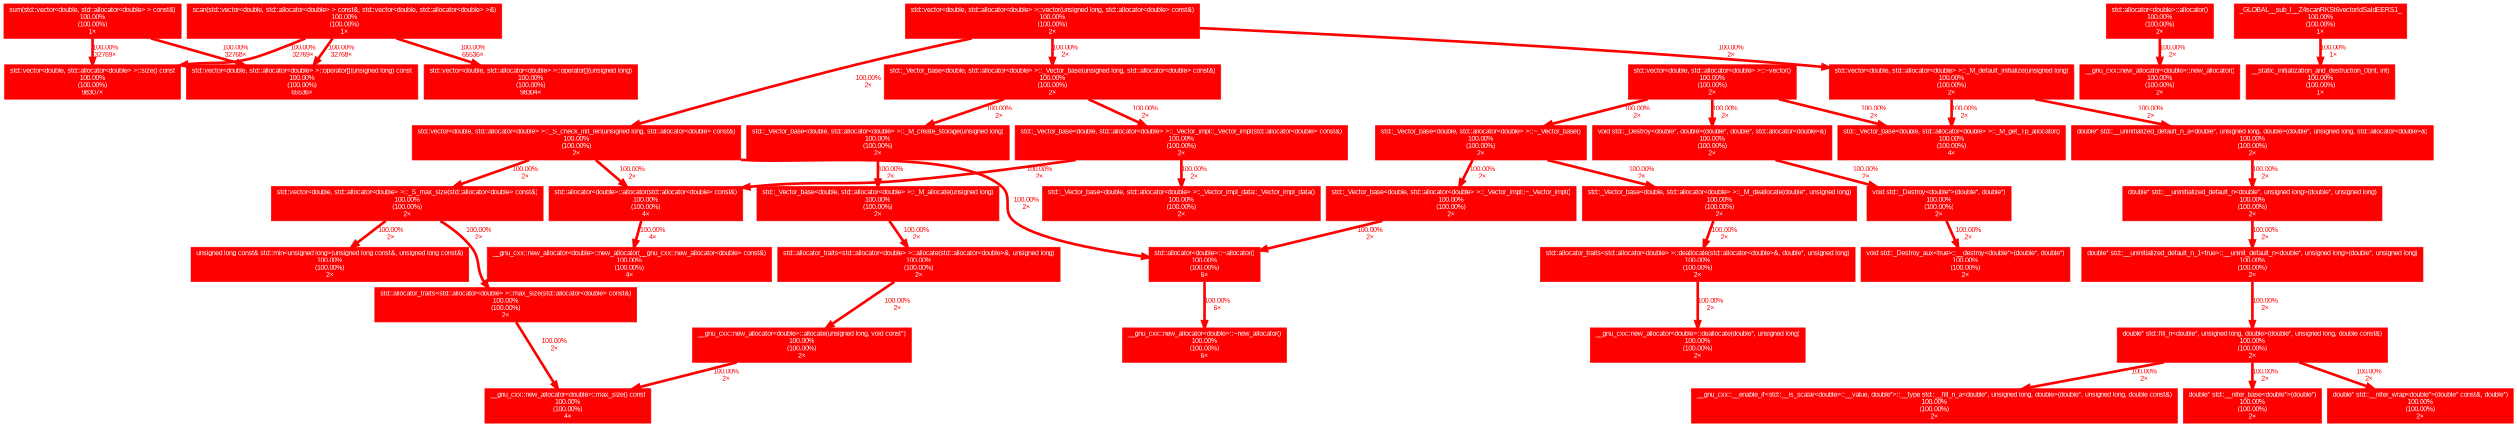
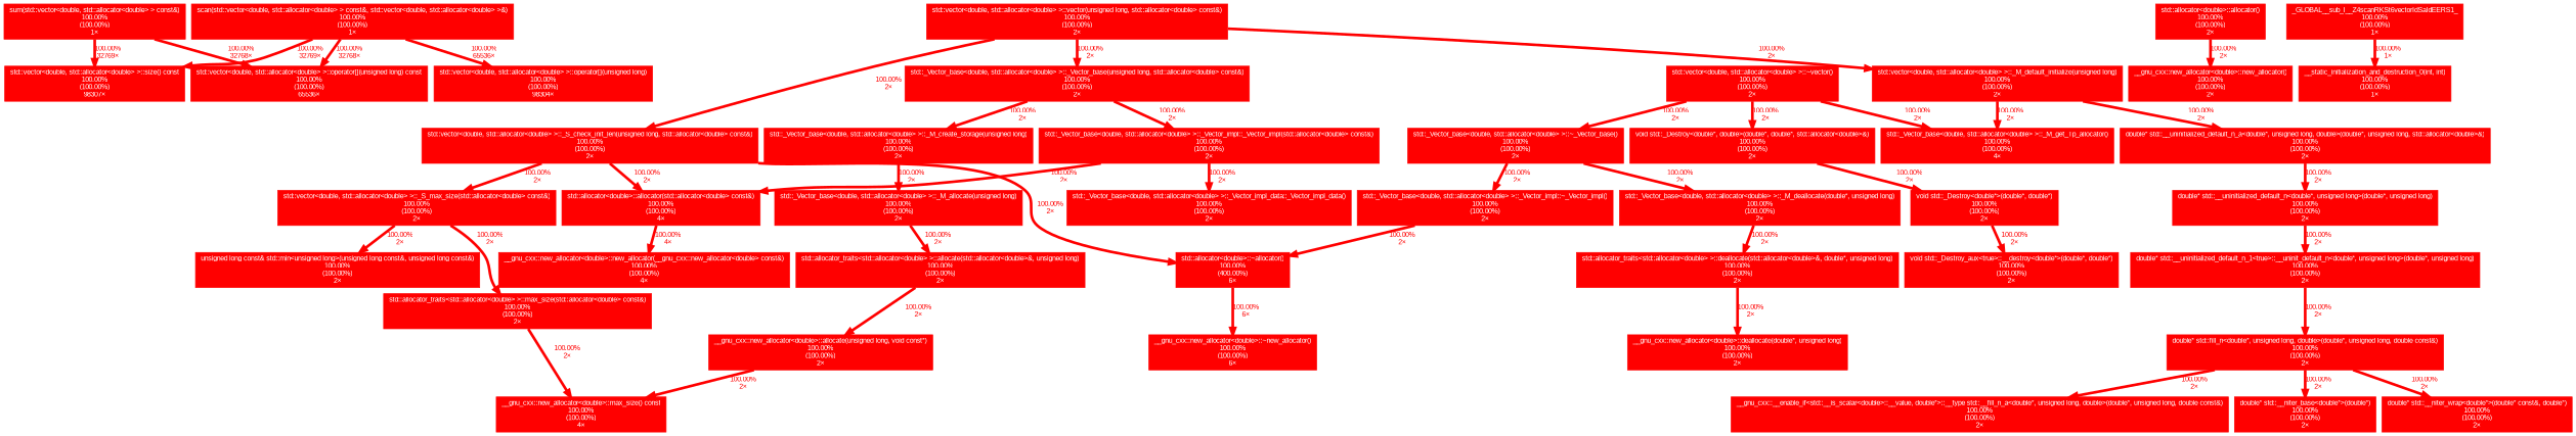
  digraph {
    fontname=Arial
    nodesep=0.125
    ranksep=0.25
    node [color="#ff0000" fontcolor="#ffffff" fontname=Arial fontsize=10.00 shape=box style=filled]
    edge [arrowsize=1.00 color="#ff0000" fontcolor="#ff0000" fontname=Arial fontsize=10.00 labeldistance=4.00 penwidth=4.00]
    n1 [height=0 label="std::vector<double, std::allocator<double> >::size() const\n100.00%\n(100.00%)\n98307×" width=0]
    n2 [height=0 label="std::vector<double, std::allocator<double> >::operator[](unsigned long)\n100.00%\n(100.00%)\n98304×" width=0]
    n3 [height=0 label="std::vector<double, std::allocator<double> >::operator[](unsigned long) const\n100.00%\n(100.00%)\n65536×" width=0]
    n4 [height=0 label="__gnu_cxx::new_allocator<double>::~new_allocator()\n100.00%\n(100.00%)\n6×" width=0]
-   n5 [height=0 label="std::allocator<double>::~allocator()\n100.00%\n(100.00%)\n6×" width=0]
+   n5 [height=0 label="std::allocator<double>::~allocator()\n100.00%\n(400.00%)\n6×" width=0]
    n6 [height=0 label="__gnu_cxx::new_allocator<double>::new_allocator(__gnu_cxx::new_allocator<double> const&)\n100.00%\n(100.00%)\n4×" width=0]
    n7 [height=0 label="__gnu_cxx::new_allocator<double>::max_size() const\n100.00%\n(100.00%)\n4×" width=0]
    n8 [height=0 label="std::allocator<double>::allocator(std::allocator<double> const&)\n100.00%\n(100.00%)\n4×" width=0]
    n9 [height=0 label="std::_Vector_base<double, std::allocator<double> >::_M_get_Tp_allocator()\n100.00%\n(100.00%)\n4×" width=0]
    n10 [height=0 label="__gnu_cxx::new_allocator<double>::deallocate(double*, unsigned long)\n100.00%\n(100.00%)\n2×" width=0]
    n11 [height=0 label="__gnu_cxx::new_allocator<double>::allocate(unsigned long, void const*)\n100.00%\n(100.00%)\n2×" width=0]
    n12 [height=0 label="__gnu_cxx::new_allocator<double>::new_allocator()\n100.00%\n(100.00%)\n2×" width=0]
    n13 [height=0 label="std::allocator<double>::allocator()\n100.00%\n(100.00%)\n2×" width=0]
    n14 [height=0 label="void std::_Destroy_aux<true>::__destroy<double*>(double*, double*)\n100.00%\n(100.00%)\n2×" width=0]
    n15 [height=0 label="std::_Vector_base<double, std::allocator<double> >::_M_allocate(unsigned long)\n100.00%\n(100.00%)\n2×" width=0]
    n16 [height=0 label="std::allocator_traits<std::allocator<double> >::allocate(std::allocator<double>&, unsigned long)\n100.00%\n(100.00%)\n2×" width=0]
    n17 [height=0 label="std::_Vector_base<double, std::allocator<double> >::_Vector_impl::_Vector_impl(std::allocator<double> const&)\n100.00%\n(100.00%)\n2×" width=0]
    n18 [height=0 label="std::_Vector_base<double, std::allocator<double> >::_Vector_impl_data::_Vector_impl_data()\n100.00%\n(100.00%)\n2×" width=0]
    n19 [height=0 label="std::_Vector_base<double, std::allocator<double> >::_Vector_impl::~_Vector_impl()\n100.00%\n(100.00%)\n2×" width=0]
    n20 [height=0 label="std::_Vector_base<double, std::allocator<double> >::_M_deallocate(double*, unsigned long)\n100.00%\n(100.00%)\n2×" width=0]
    n21 [height=0 label="std::allocator_traits<std::allocator<double> >::deallocate(std::allocator<double>&, double*, unsigned long)\n100.00%\n(100.00%)\n2×" width=0]
    n22 [height=0 label="std::_Vector_base<double, std::allocator<double> >::_M_create_storage(unsigned long)\n100.00%\n(100.00%)\n2×" width=0]
    n23 [height=0 label="std::_Vector_base<double, std::allocator<double> >::_Vector_base(unsigned long, std::allocator<double> const&)\n100.00%\n(100.00%)\n2×" width=0]
    n24 [height=0 label="std::_Vector_base<double, std::allocator<double> >::~_Vector_base()\n100.00%\n(100.00%)\n2×" width=0]
    n25 [height=0 label="std::allocator_traits<std::allocator<double> >::max_size(std::allocator<double> const&)\n100.00%\n(100.00%)\n2×" width=0]
    n26 [height=0 label="double* std::__uninitialized_default_n_1<true>::__uninit_default_n<double*, unsigned long>(double*, unsigned long)\n100.00%\n(100.00%)\n2×" width=0]
    n27 [height=0 label="double* std::fill_n<double*, unsigned long, double>(double*, unsigned long, double const&)\n100.00%\n(100.00%)\n2×" width=0]
    n28 [height=0 label="__gnu_cxx::__enable_if<std::__is_scalar<double>::__value, double*>::__type std::__fill_n_a<double*, unsigned long, double>(double*, unsigned long, double const&)\n100.00%\n(100.00%)\n2×" width=0]
    n29 [height=0 label="double* std::__niter_base<double*>(double*)\n100.00%\n(100.00%)\n2×" width=0]
    n30 [height=0 label="double* std::__niter_wrap<double*>(double* const&, double*)\n100.00%\n(100.00%)\n2×" width=0]
    n31 [height=0 label="std::vector<double, std::allocator<double> >::_S_max_size(std::allocator<double> const&)\n100.00%\n(100.00%)\n2×" width=0]
    n32 [height=0 label="unsigned long const& std::min<unsigned long>(unsigned long const&, unsigned long const&)\n100.00%\n(100.00%)\n2×" width=0]
    n33 [height=0 label="std::vector<double, std::allocator<double> >::_S_check_init_len(unsigned long, std::allocator<double> const&)\n100.00%\n(100.00%)\n2×" width=0]
    n34 [height=0 label="std::vector<double, std::allocator<double> >::_M_default_initialize(unsigned long)\n100.00%\n(100.00%)\n2×" width=0]
    n35 [height=0 label="double* std::__uninitialized_default_n_a<double*, unsigned long, double>(double*, unsigned long, std::allocator<double>&)\n100.00%\n(100.00%)\n2×" width=0]
    n36 [height=0 label="double* std::__uninitialized_default_n<double*, unsigned long>(double*, unsigned long)\n100.00%\n(100.00%)\n2×" width=0]
    n37 [height=0 label="std::vector<double, std::allocator<double> >::vector(unsigned long, std::allocator<double> const&)\n100.00%\n(100.00%)\n2×" width=0]
    n38 [height=0 label="std::vector<double, std::allocator<double> >::~vector()\n100.00%\n(100.00%)\n2×" width=0]
    n39 [height=0 label="void std::_Destroy<double*, double>(double*, double*, std::allocator<double>&)\n100.00%\n(100.00%)\n2×" width=0]
    n40 [height=0 label="void std::_Destroy<double*>(double*, double*)\n100.00%\n(100.00%)\n2×" width=0]
    n41 [height=0 label="_GLOBAL__sub_I__Z4scanRKSt6vectorIdSaIdEERS1_\n100.00%\n(100.00%)\n1×" width=0]
    n42 [height=0 label="__static_initialization_and_destruction_0(int, int)\n100.00%\n(100.00%)\n1×" width=0]
    n43 [height=0 label="sum(std::vector<double, std::allocator<double> > const&)\n100.00%\n(100.00%)\n1×" width=0]
    n44 [height=0 label="scan(std::vector<double, std::allocator<double> > const&, std::vector<double, std::allocator<double> >&)\n100.00%\n(100.00%)\n1×" width=0]
    n5 -> n4 [label="100.00%\n6×"]
    n8 -> n6 [label="100.00%\n4×"]
    n11 -> n7 [label="100.00%\n2×"]
    n13 -> n12 [label="100.00%\n2×"]
    n15 -> n16 [label="100.00%\n2×"]
    n16 -> n11 [label="100.00%\n2×"]
    n17 -> n8 [label="100.00%\n2×"]
    n17 -> n18 [label="100.00%\n2×"]
    n19 -> n5 [label="100.00%\n2×"]
    n20 -> n21 [label="100.00%\n2×"]
    n21 -> n10 [label="100.00%\n2×"]
    n22 -> n15 [label="100.00%\n2×"]
    n23 -> n17 [label="100.00%\n2×"]
    n23 -> n22 [label="100.00%\n2×"]
    n24 -> n19 [label="100.00%\n2×"]
    n24 -> n20 [label="100.00%\n2×"]
    n25 -> n7 [label="100.00%\n2×"]
    n26 -> n27 [label="100.00%\n2×"]
    n27 -> n28 [label="100.00%\n2×"]
    n27 -> n29 [label="100.00%\n2×"]
    n27 -> n30 [label="100.00%\n2×"]
    n31 -> n25 [label="100.00%\n2×"]
    n31 -> n32 [label="100.00%\n2×"]
    n33 -> n5 [label="100.00%\n2×"]
    n33 -> n8 [label="100.00%\n2×"]
    n33 -> n31 [label="100.00%\n2×"]
    n34 -> n9 [label="100.00%\n2×"]
    n34 -> n35 [label="100.00%\n2×"]
    n35 -> n36 [label="100.00%\n2×"]
    n36 -> n26 [label="100.00%\n2×"]
    n37 -> n23 [label="100.00%\n2×"]
    n37 -> n33 [label="100.00%\n2×"]
    n37 -> n34 [label="100.00%\n2×"]
    n38 -> n9 [label="100.00%\n2×"]
    n38 -> n24 [label="100.00%\n2×"]
    n38 -> n39 [label="100.00%\n2×"]
    n39 -> n40 [label="100.00%\n2×"]
    n40 -> n14 [label="100.00%\n2×"]
    n41 -> n42 [label="100.00%\n1×"]
    n43 -> n1 [label="100.00%\n32769×"]
    n43 -> n3 [label="100.00%\n32768×"]
    n44 -> n1 [label="100.00%\n32769×"]
    n44 -> n2 [label="100.00%\n65536×"]
    n44 -> n3 [label="100.00%\n32768×"]
  }
